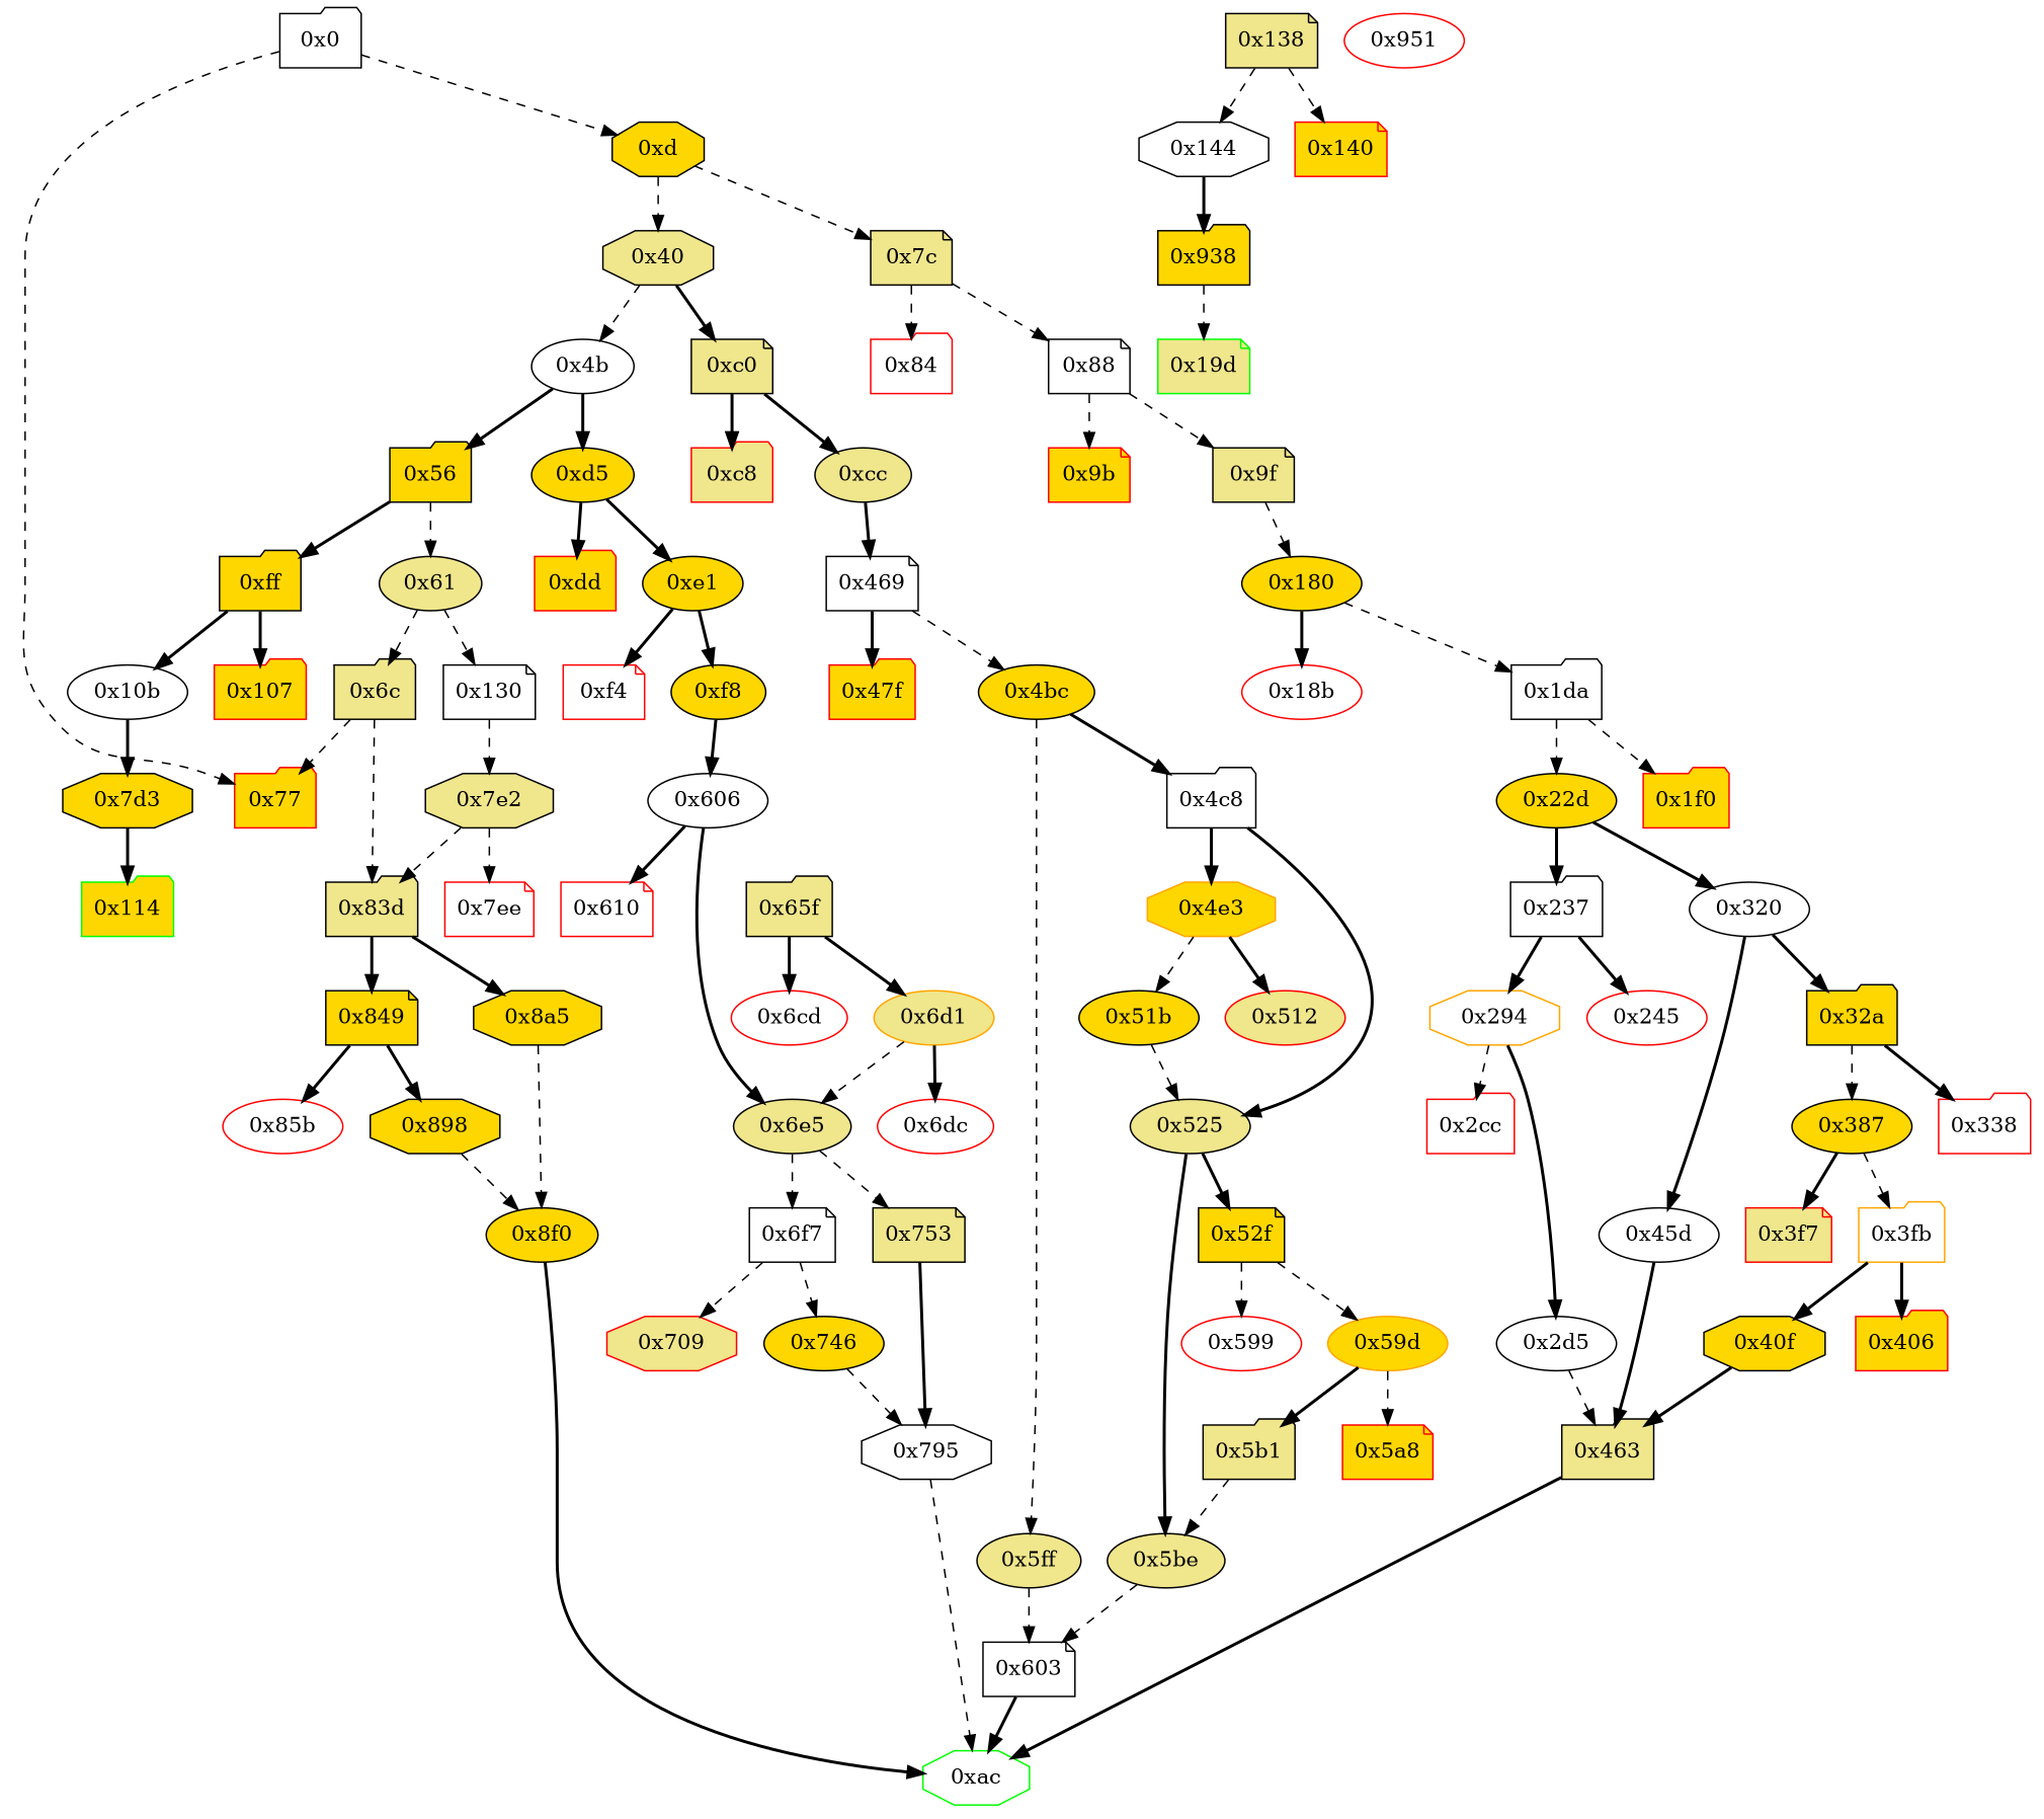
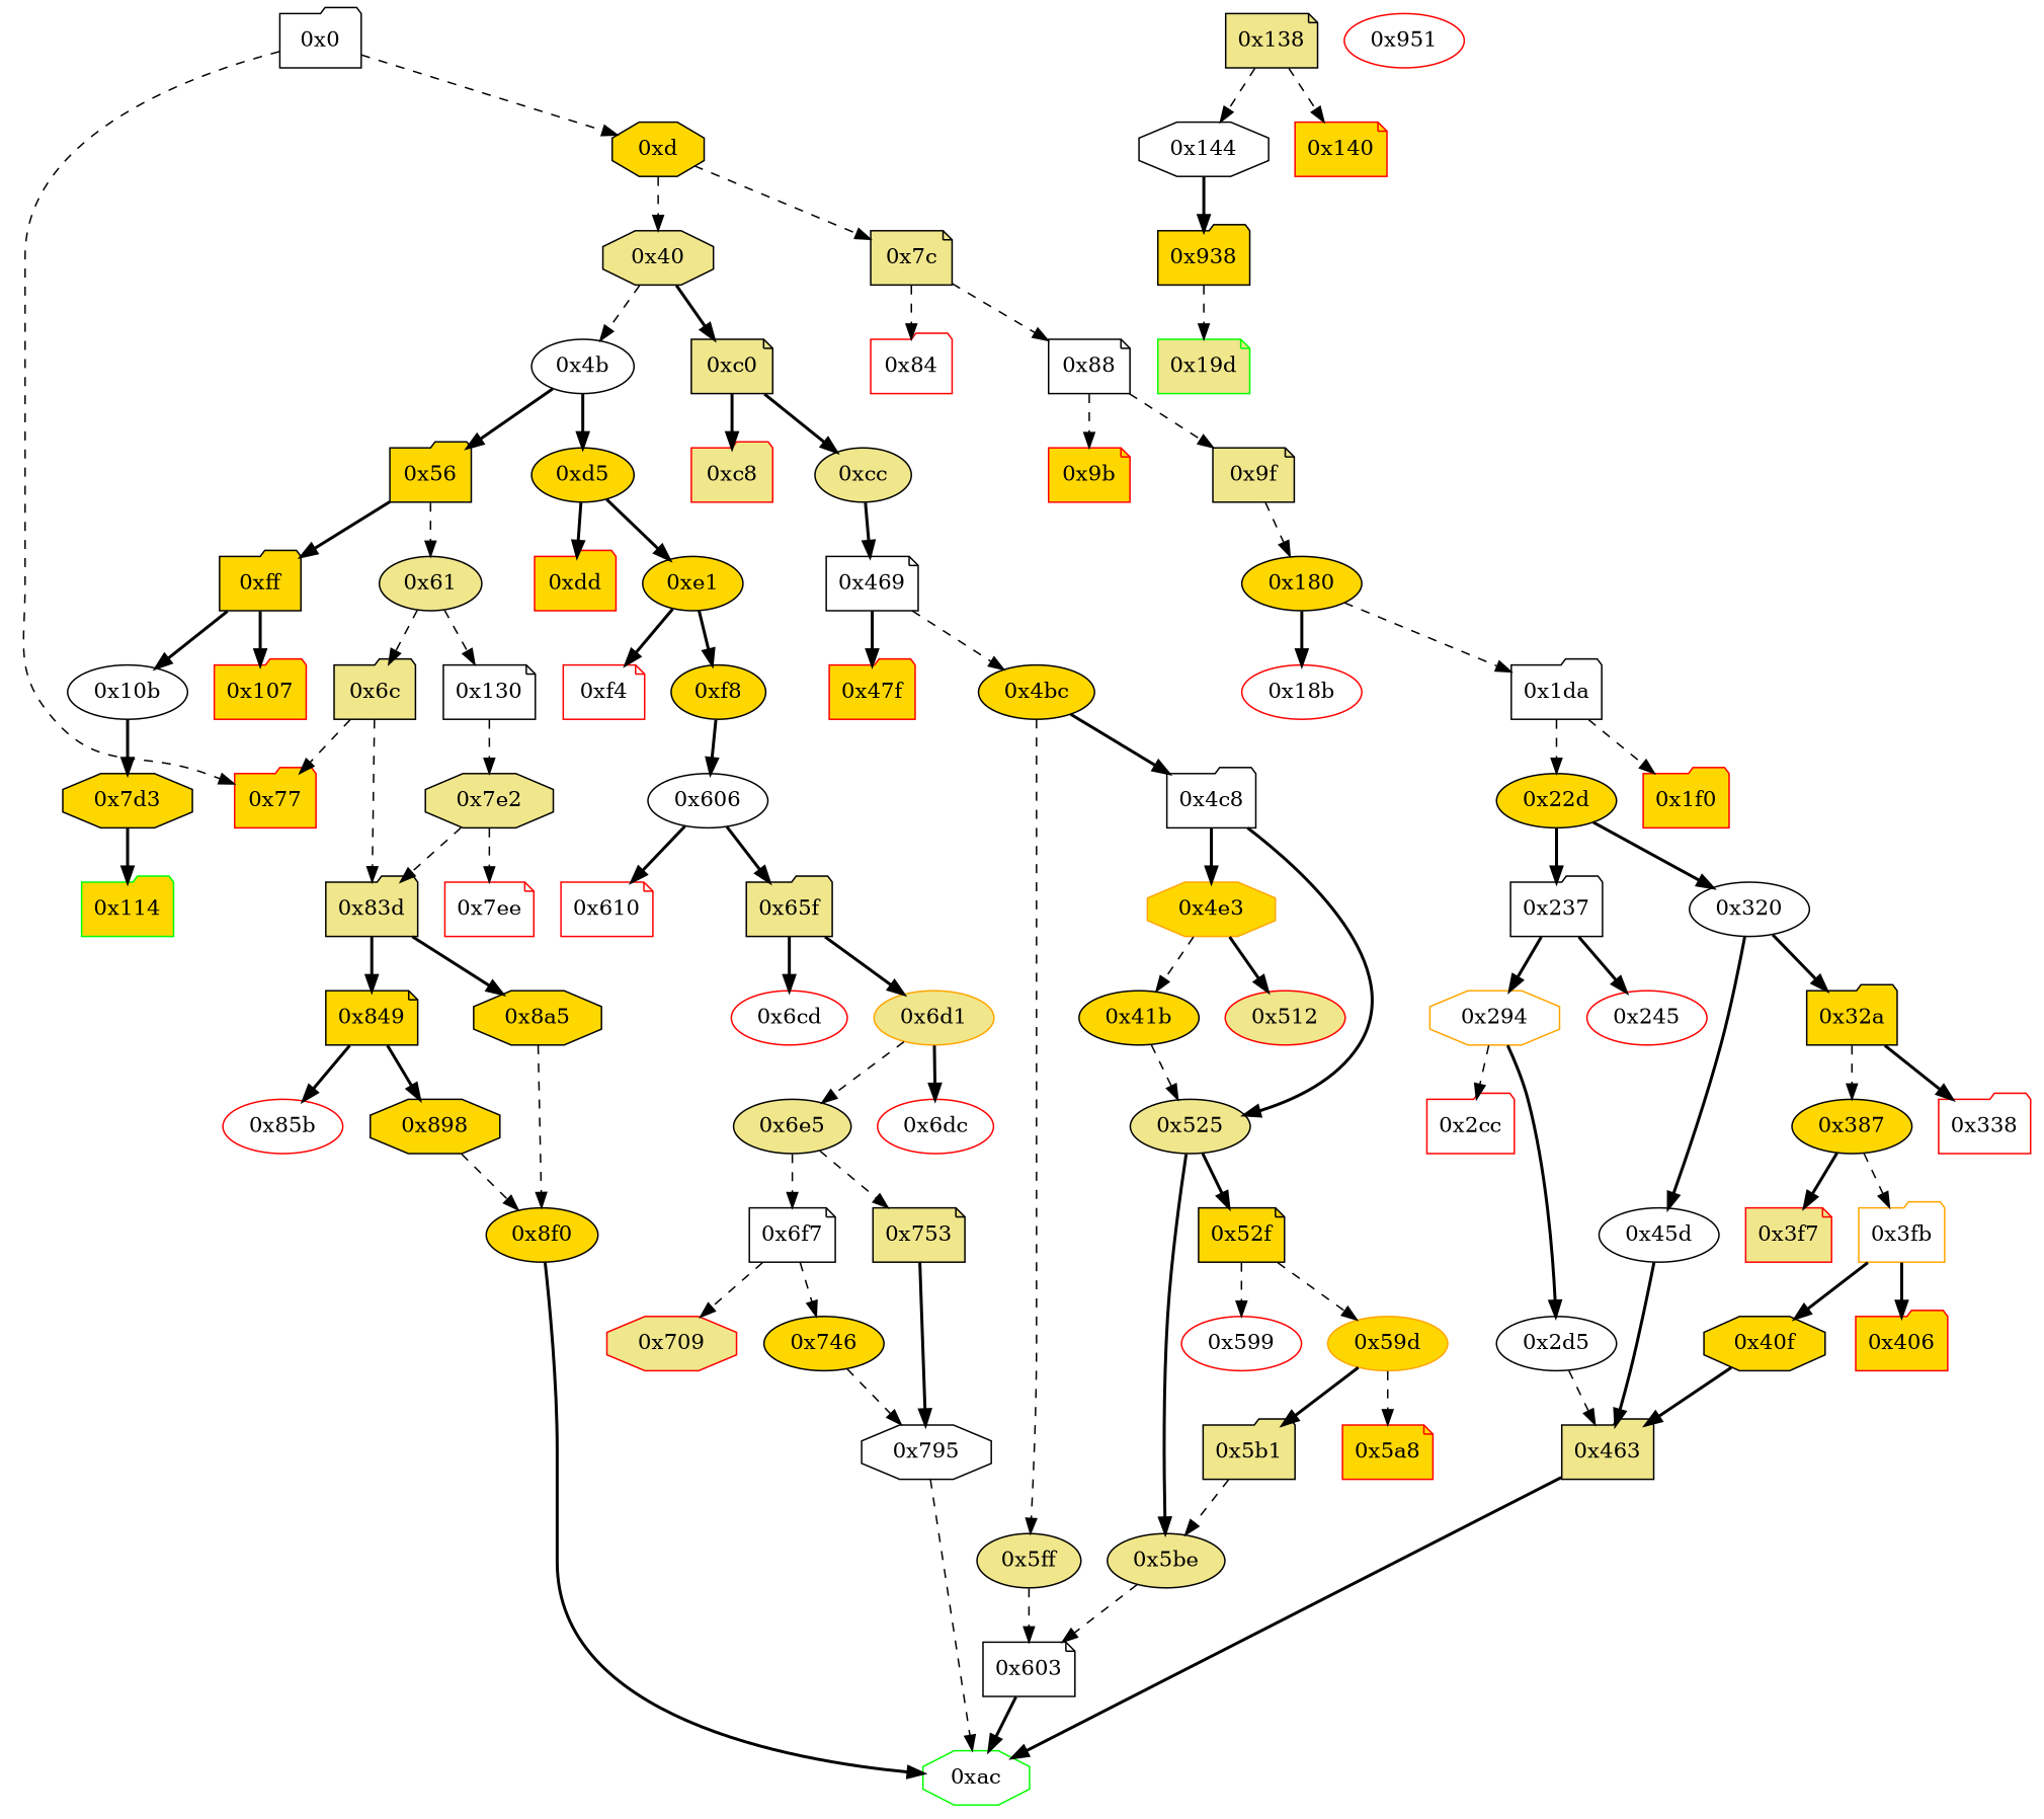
  strict digraph {
    fontname="DejaVu Serif"
    node [fillcolor=white fontname="DejaVu Serif" shape=ellipse style=filled]
    edge [fontname="DejaVu Serif" style=bold]
    "0x294" [color=orange shape=octagon]
    "0x2cc" [color=red shape=folder]
    "0x2d5"
    "0x463" [fillcolor=khaki shape=folder]
    "0x795" [shape=octagon]
    "0xac" [color=green shape=octagon]
    "0x237" [shape=folder]
    "0x245" [color=red]
    "0x6c" [fillcolor=khaki shape=folder]
    "0x77" [color=red fillcolor=gold shape=folder]
    "0x83d" [fillcolor=khaki shape=folder]
    "0x138" [fillcolor=khaki shape=note]
    "0x144" [shape=octagon]
    "0x140" [color=red fillcolor=gold shape=note]
    "0x88" [shape=note]
    "0x9b" [color=red fillcolor=gold shape=note]
    "0x9f" [fillcolor=khaki shape=note]
    "0x180" [fillcolor=gold]
    "0x938" [fillcolor=gold shape=folder]
    n20 [color=green fillcolor=khaki label="0x19d" shape=note]
    "0x525" [fillcolor=khaki]
-   "0x51b" [fillcolor=gold]
+   "0x51b" [fillcolor=gold label="0x41b"]
    "0x5be" [fillcolor=khaki]
    "0x52f" [fillcolor=gold shape=note]
    "0x8a5" [fillcolor=gold shape=octagon]
    "0x8f0" [fillcolor=gold]
    "0x40f" [fillcolor=gold shape=octagon]
    "0x45d"
    "0x0" [shape=folder]
    "0xd" [fillcolor=gold shape=octagon]
    "0x7c" [fillcolor=khaki shape=note]
    "0x40" [fillcolor=khaki shape=octagon]
    "0x603" [shape=note]
    "0x6e5" [fillcolor=khaki]
    "0x753" [fillcolor=khaki shape=note]
    "0x6f7" [shape=note]
    "0x746" [fillcolor=gold]
    "0x709" [color=red fillcolor=khaki shape=octagon]
    "0x4c8" [shape=folder]
    "0x4bc" [fillcolor=gold]
    "0x5ff" [fillcolor=khaki]
    "0x4e3" [color=orange fillcolor=gold shape=octagon]
    "0x59d" [color=orange fillcolor=gold]
    "0x599" [color=red]
    "0x320"
    "0x32a" [fillcolor=gold shape=folder]
    "0x387" [fillcolor=gold]
    "0x338" [color=red shape=folder]
    "0x22d" [fillcolor=gold]
    "0x606"
    "0x65f" [fillcolor=khaki shape=folder]
    "0x610" [color=red shape=note]
    "0x6d1" [color=orange fillcolor=khaki]
    "0x6cd" [color=red]
    "0xcc" [fillcolor=khaki]
    "0x469" [shape=note]
    "0x47f" [color=red fillcolor=gold shape=folder]
    "0x5b1" [fillcolor=khaki shape=folder]
    "0x5a8" [color=red fillcolor=gold shape=note]
    "0x61" [fillcolor=khaki]
    "0x130" [shape=note]
    "0x7e2" [fillcolor=khaki shape=octagon]
    "0xf8" [fillcolor=gold]
    "0x18b" [color=red]
    "0x1da" [shape=folder]
    "0x1f0" [color=red fillcolor=gold shape=folder]
    "0x512" [color=red fillcolor=khaki]
    "0x84" [color=red shape=folder]
    "0x7ee" [color=red shape=note]
    "0x10b"
    "0x7d3" [fillcolor=gold shape=octagon]
    "0x114" [color=green fillcolor=gold shape=folder]
    "0x6dc" [color=red]
    "0xff" [fillcolor=gold shape=folder]
    "0x107" [color=red fillcolor=gold shape=folder]
    "0x406" [color=red fillcolor=gold shape=folder]
    "0x3f7" [color=red fillcolor=khaki shape=note]
    "0x3fb" [color=orange shape=folder]
    "0xf4" [color=red shape=note]
    "0xe1" [fillcolor=gold]
    "0xdd" [color=red fillcolor=gold shape=folder]
    "0xc0" [fillcolor=khaki shape=note]
    "0xc8" [color=red fillcolor=khaki shape=folder]
    "0x4b"
    "0xd5" [fillcolor=gold]
    "0x56" [fillcolor=gold shape=folder]
    "0x898" [fillcolor=gold shape=octagon]
    "0x849" [fillcolor=gold shape=note]
    "0x951" [color=red]
    "0x85b" [color=red]
    "0x294" -> "0x2cc" [style=dashed]
    "0x294" -> "0x2d5"
    "0x2d5" -> "0x463" [style=dashed]
    "0x463" -> "0xac"
    "0x795" -> "0xac" [style=dashed]
    "0x237" -> "0x294"
    "0x237" -> "0x245"
    "0x6c" -> "0x77" [style=dashed]
    "0x6c" -> "0x83d" [style=dashed]
    "0x83d" -> "0x8a5"
    "0x83d" -> "0x849"
    "0x138" -> "0x144" [style=dashed]
    "0x138" -> "0x140" [style=dashed]
    "0x144" -> "0x938"
    "0x88" -> "0x9b" [style=dashed]
    "0x88" -> "0x9f" [style=dashed]
    "0x9f" -> "0x180" [style=dashed]
    "0x180" -> "0x18b"
    "0x180" -> "0x1da" [style=dashed]
    "0x938" -> n20 [style=dashed]
    "0x525" -> "0x5be"
    "0x525" -> "0x52f"
    "0x51b" -> "0x525" [style=dashed]
    "0x5be" -> "0x603" [style=dashed]
    "0x52f" -> "0x59d" [style=dashed]
    "0x52f" -> "0x599" [style=dashed]
    "0x8a5" -> "0x8f0" [style=dashed]
    "0x8f0" -> "0xac"
    "0x40f" -> "0x463"
    "0x45d" -> "0x463"
    "0x0" -> "0x77" [style=dashed]
    "0x0" -> "0xd" [style=dashed]
    "0xd" -> "0x7c" [style=dashed]
    "0xd" -> "0x40" [style=dashed]
    "0x7c" -> "0x88" [style=dashed]
    "0x7c" -> "0x84" [style=dashed]
    "0x40" -> "0xc0"
    "0x40" -> "0x4b" [style=dashed]
    "0x603" -> "0xac"
    "0x6e5" -> "0x753" [style=dashed]
    "0x6e5" -> "0x6f7" [style=dashed]
    "0x753" -> "0x795"
    "0x6f7" -> "0x746" [style=dashed]
    "0x6f7" -> "0x709" [style=dashed]
    "0x746" -> "0x795" [style=dashed]
    "0x4c8" -> "0x525"
    "0x4c8" -> "0x4e3"
    "0x4bc" -> "0x4c8"
    "0x4bc" -> "0x5ff" [style=dashed]
    "0x5ff" -> "0x603" [style=dashed]
    "0x4e3" -> "0x51b" [style=dashed]
    "0x4e3" -> "0x512"
    "0x59d" -> "0x5b1"
    "0x59d" -> "0x5a8" [style=dashed]
    "0x320" -> "0x45d"
    "0x320" -> "0x32a"
    "0x32a" -> "0x387" [style=dashed]
    "0x32a" -> "0x338"
    "0x387" -> "0x3f7"
    "0x387" -> "0x3fb" [style=dashed]
    "0x22d" -> "0x237"
    "0x22d" -> "0x320"
-   "0x606" -> "0x6e5"
+   "0x606" -> "0x65f"
    "0x606" -> "0x610"
    "0x65f" -> "0x6d1"
    "0x65f" -> "0x6cd"
    "0x6d1" -> "0x6e5" [style=dashed]
    "0x6d1" -> "0x6dc"
    "0xcc" -> "0x469"
    "0x469" -> "0x4bc" [style=dashed]
    "0x469" -> "0x47f"
    "0x5b1" -> "0x5be" [style=dashed]
    "0x61" -> "0x6c" [style=dashed]
    "0x61" -> "0x130" [style=dashed]
    "0x130" -> "0x7e2" [style=dashed]
    "0x7e2" -> "0x83d" [style=dashed]
    "0x7e2" -> "0x7ee" [style=dashed]
    "0xf8" -> "0x606"
    "0x1da" -> "0x22d" [style=dashed]
    "0x1da" -> "0x1f0" [style=dashed]
    "0x10b" -> "0x7d3"
    "0x7d3" -> "0x114"
    "0xff" -> "0x10b"
    "0xff" -> "0x107"
    "0x3fb" -> "0x40f"
    "0x3fb" -> "0x406"
    "0xe1" -> "0xf8"
    "0xe1" -> "0xf4"
    "0xc0" -> "0xcc"
    "0xc0" -> "0xc8"
    "0x4b" -> "0xd5"
    "0x4b" -> "0x56"
    "0xd5" -> "0xe1"
    "0xd5" -> "0xdd"
    "0x56" -> "0x61" [style=dashed]
    "0x56" -> "0xff"
    "0x898" -> "0x8f0" [style=dashed]
    "0x849" -> "0x898"
    "0x849" -> "0x85b"
  }
